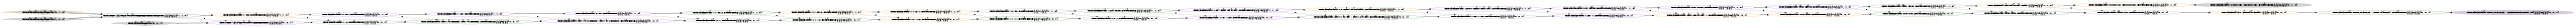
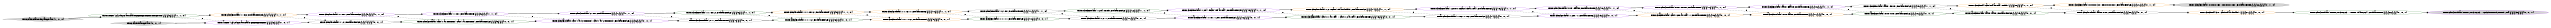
  digraph {
    rankdir=LR
    node [fillcolor=white shape=ellipse style=filled color=purple]
    edge [style=bold arrowhead=box]
    n1 [label="tester.checkBoolean(\"1.2>=1\",Boolean.TRUE)@@@11@@@['1', '1', '0']" color=gray40]
    n2 [label="tester.checkBoolean(\"1.2>1\",Boolean.TRUE)@@@11@@@['0', '0', '1']" color=gray40]
    n3 [label="tester.checkBoolean(\"1.2e4>=1e5\",Boolean.FALSE)@@@12@@@['1', '1', '0']" color=darkgreen]
    n4 [label="tester.checkBoolean(\"120000>=cast(1e5 as real)\",Boolean.TRUE)@@@15@@@['1', '1', '0']"]
    n5 [label="tester.checkBoolean(\"true>=false\",Boolean.TRUE)@@@16@@@['1', '1', '0']"]
    n6 [label="tester.checkBoolean(\"1.2e0>1\",Boolean.TRUE)@@@15@@@['0', '0', '1']"]
    n7 [label="tester.checkBoolean(\"1.1>=1.2\",Boolean.FALSE)@@@8@@@['1', '1', '0']" color=darkgreen]
    n8 [label="tester.checkBoolean(\"1.1>1.2\",Boolean.FALSE)@@@8@@@['0', '0', '1']" color=darkgreen]
    n9 [label="tester.checkBoolean(\"-1.1>=-1.2\",Boolean.TRUE)@@@9@@@['1', '1', '0']" color=darkorange]
    n10 [label="tester.checkBoolean(\"false>false\",Boolean.FALSE)@@@19@@@['0', '0', '1']" color=darkgreen]
    n11 [label="tester.checkBoolean(\"false>true\",Boolean.FALSE)@@@20@@@['0', '0', '1']" color=gray40]
    n12 [label="tester.setFor(SqlStdOperatorTable.GREATER_THAN_OR_EQUAL)@@@3@@@['1', '1', '0']" color=darkgreen]
    n13 [label="tester.checkBoolean(\"1>=2\",Boolean.FALSE)@@@4@@@['1', '1', '0']" color=darkorange]
    n14 [label="tester.setFor(SqlStdOperatorTable.GREATER_THAN)@@@3@@@['0', '0', '1']"]
    n15 [label="tester.checkBoolean(\"-1>=1\",Boolean.FALSE)@@@5@@@['1', '1', '0']"]
    n16 [label="tester.checkBoolean(\"1>2\",Boolean.FALSE)@@@4@@@['0', '0', '1']" color=gray40]
    n17 [label="tester.checkBoolean(\"1.1e1>1.2e1\",Boolean.FALSE)@@@12@@@['0', '0', '1']"]
    n18 [label="tester.checkBoolean(\"1.1>=1.1\",Boolean.TRUE)@@@10@@@['1', '1', '0']" color=darkorange]
    n19 [label="tester.checkBoolean(\"1.1>1.1\",Boolean.FALSE)@@@10@@@['0', '0', '1']" color=darkgreen]
    n20 [label="tester.checkBoolean(\"cast(1.2e0 as real)>1\",Boolean.TRUE)@@@16@@@['0', '0', '1']" color=darkorange]
    n21 [label="tester.checkBoolean(\"true>=true\",Boolean.TRUE)@@@17@@@['1', '1', '0']"]
    n22 [label="tester.checkBoolean(\"1.2e4>=cast(1e5 as real)\",Boolean.FALSE)@@@13@@@['1', '1', '0']"]
    n23 [label="tester.checkBoolean(\"cast(-1.1 as real) > cast(-1.2 as real)\",Boolean.TRUE)@@@13@@@['0', '0', '1']" color=darkgreen]
    n24 [label="tester.checkBoolean(\"1.2>=cast(1e5 as double)\",Boolean.FALSE)@@@14@@@['1', '1', '0']" color=darkorange]
    n25 [label="tester.checkBoolean(\"2>=1\",Boolean.TRUE)@@@7@@@['1', '1', '0']"]
    n26 [label="tester.checkBoolean(\"2>1\",Boolean.TRUE)@@@7@@@['0', '0', '1']" color=gray40]
    n27 [label="tester.checkBoolean(\"true>false\",Boolean.TRUE)@@@17@@@['0', '0', '1']" color=darkorange]
    n28 [label="tester.checkBoolean(\"true>true\",Boolean.FALSE)@@@18@@@['0', '0', '1']" color=darkgreen]
    n29 [fillcolor=lightgray label="testGreaterThanOperator['0', '0', '1']" shape=diamond color=gray40]
    n30 [label="tester.checkBoolean(\"false>=true\",Boolean.FALSE)@@@19@@@['1', '1', '0']" color=gray40]
    n31 [label="tester.checkNull(\"cast(null as real)>=999\")@@@20@@@['1', '1', '0']" color=darkorange]
    n32 [label="tester.checkBoolean(\"cast(-1 as TINYINT)>cast(1 as TINYINT)\",Boolean.FALSE)@@@5@@@['0', '0', '1']" color=darkgreen]
    n33 [label="tester.checkBoolean(\"cast(1 as SMALLINT)>cast(1 as SMALLINT)\",Boolean.FALSE)@@@6@@@['0', '0', '1']"]
    n34 [label="tester.checkBoolean(\"x'0A000130'>=x'0A0001B0'\",Boolean.FALSE)@@@21@@@['0', '1', '0']" color=darkorange]
    n35 [label="tester.checkBoolean(\"-1.1>-1.2\",Boolean.TRUE)@@@9@@@['0', '0', '1']" color=darkorange]
    n36 [label="tester.checkBoolean(\"1>=1\",Boolean.TRUE)@@@6@@@['1', '1', '0']"]
-   n37 [fillcolor=lightgray label="testGreaterThanOrEqualOperator['0', '1', '0']" shape=diamond color=darkorange]
    n38 [label="tester.checkBoolean(\"1.1e2>1.1e2\",Boolean.FALSE)@@@14@@@['0', '0', '1']" color=gray40]
    n39 [fillcolor=lightgray label="tester.checkBoolean(\"x'0A0001B0'>=x'0A0001B0'\",Boolean.TRUE)@@@22@@@['0', '1', '0']" color=gray40]
    n40 [fillcolor=lightgray label="tester.checkBoolean(\"DATE '2013-02-23' > CAST(NULL AS DATE)\",null)@@@23@@@['0', '0', '1']"]
    n41 [label="tester.checkNull(\"3.0>cast(null as double)\")@@@21@@@['0', '0', '1']" color=darkorange]
    n42 [label="tester.checkBoolean(\"DATE '2013-02-23' > DATE '1945-02-24'\",Boolean.TRUE)@@@22@@@['0', '0', '1']" color=darkgreen]
    n43 [fillcolor=lightgray label="testGreaterThanOrEqualOperator['1', '0', '0']" shape=diamond color=gray40]
    n44 [label="tester.checkBoolean(\"false>=false\",Boolean.TRUE)@@@18@@@['1', '1', '0']"]
    n1 -> n2 [label=0 style=dashed arrowhead=diamond]
    n1 -> n3 [arrowhead=diamond]
    n2 -> n17 [arrowhead=diamond]
    n3 -> n17 [label=0 style=dashed arrowhead=diamond]
    n3 -> n22
    n4 -> n5 [arrowhead=diamond]
    n4 -> n6 [label=0 style=dashed arrowhead=diamond]
    n5 -> n20 [label=0 style=dashed]
    n5 -> n21 [arrowhead=diamond]
    n6 -> n20 [arrowhead=diamond]
    n7 -> n8 [label=0 style=dashed]
    n7 -> n9
    n8 -> n35 [arrowhead=diamond]
    n9 -> n18
    n9 -> n35 [label=0 style=dashed]
    n10 -> n11
    n11 -> n41
    n12 -> n13
    n12 -> n14 [label=0 style=dashed arrowhead=diamond]
    n13 -> n15 [arrowhead=diamond]
    n13 -> n16 [label=0 style=dashed]
    n14 -> n16 [arrowhead=diamond]
    n15 -> n32 [label=0 style=dashed arrowhead=diamond]
    n15 -> n36 [arrowhead=diamond]
    n16 -> n32
    n17 -> n23
    n18 -> n1
    n18 -> n19 [label=0 style=dashed arrowhead=diamond]
    n19 -> n2
    n20 -> n27
    n21 -> n27 [label=0 style=dashed]
    n21 -> n44
    n22 -> n23 [label=0 style=dashed]
    n22 -> n24 [arrowhead=diamond]
    n23 -> n38 [arrowhead=diamond]
    n24 -> n4
    n24 -> n38 [label=0 style=dashed]
    n25 -> n7
    n25 -> n26 [label=0 style=dashed]
    n26 -> n8 [arrowhead=diamond]
    n27 -> n28 [arrowhead=diamond]
    n28 -> n10 [arrowhead=diamond]
    n29 -> n14
    n30 -> n10 [label=0 style=dashed arrowhead=diamond]
    n30 -> n31 [arrowhead=diamond]
    n31 -> n11 [label=0 style=dashed arrowhead=diamond]
    n31 -> n34
    n32 -> n33
    n33 -> n26
    n34 -> n39
    n35 -> n19
    n36 -> n25 [arrowhead=diamond]
    n36 -> n33 [label=0 style=dashed arrowhead=diamond]
-   n37 -> n12
    n38 -> n6 [arrowhead=diamond]
    n41 -> n42 [arrowhead=diamond]
    n42 -> n40
    n43 -> n12
    n44 -> n28 [label=0 style=dashed]
    n44 -> n30
  }
